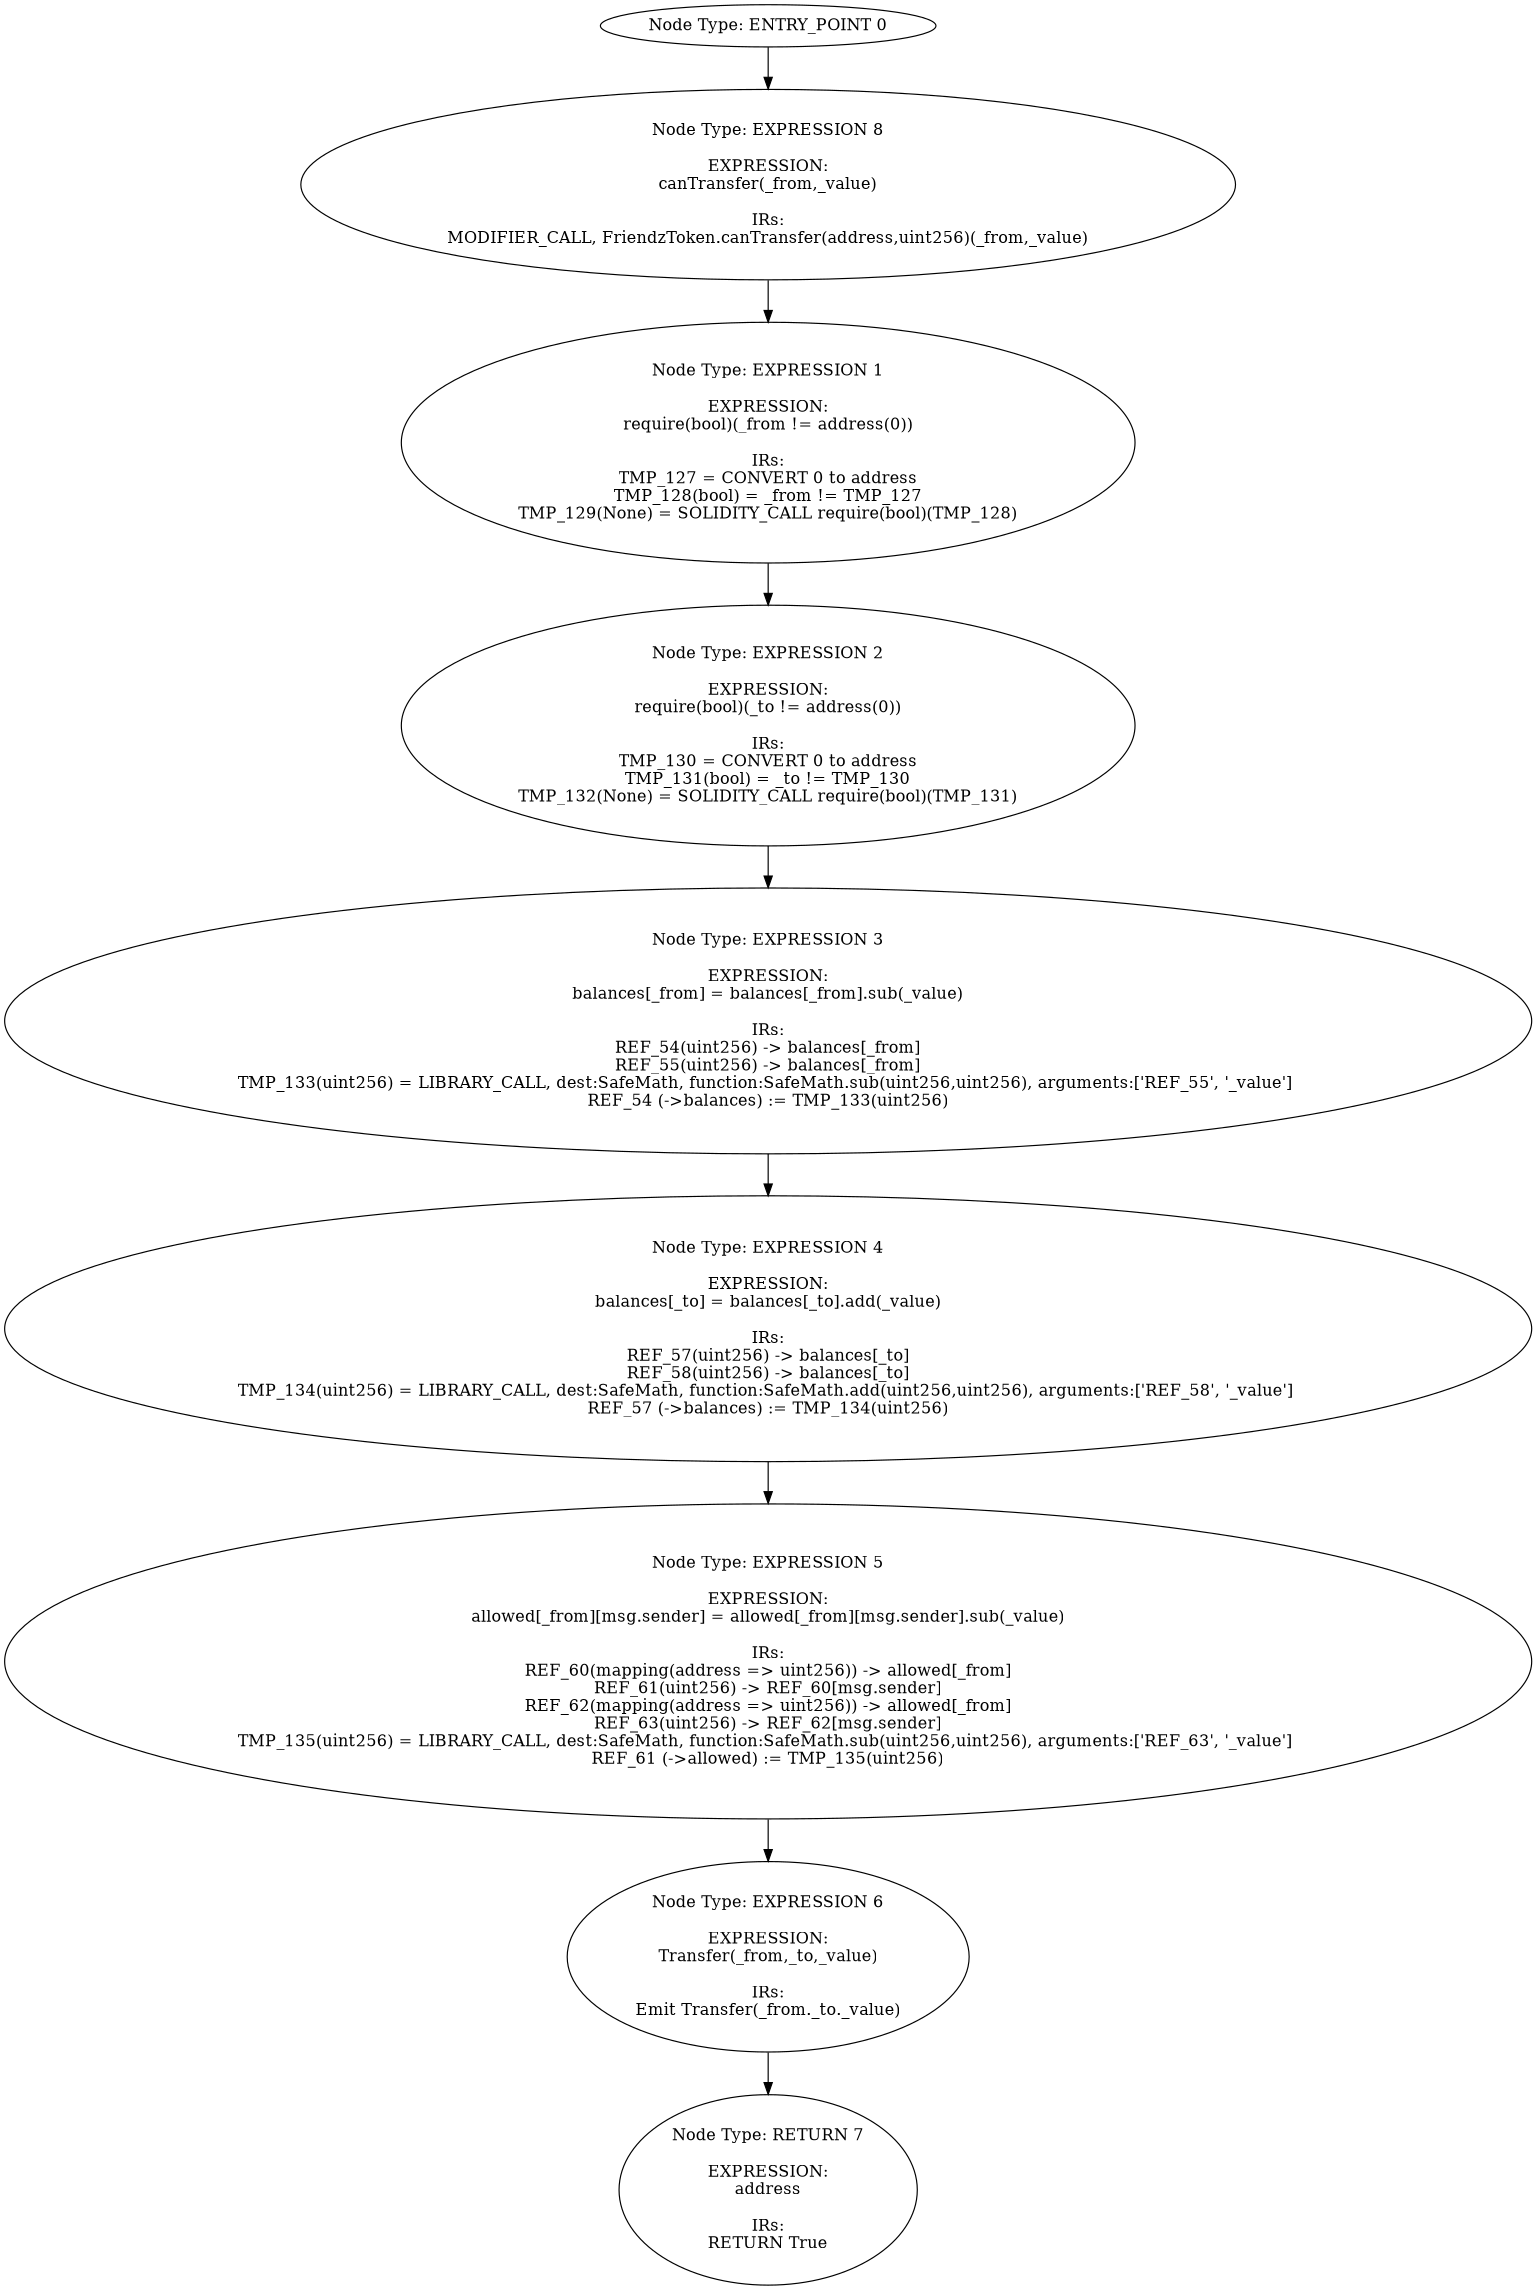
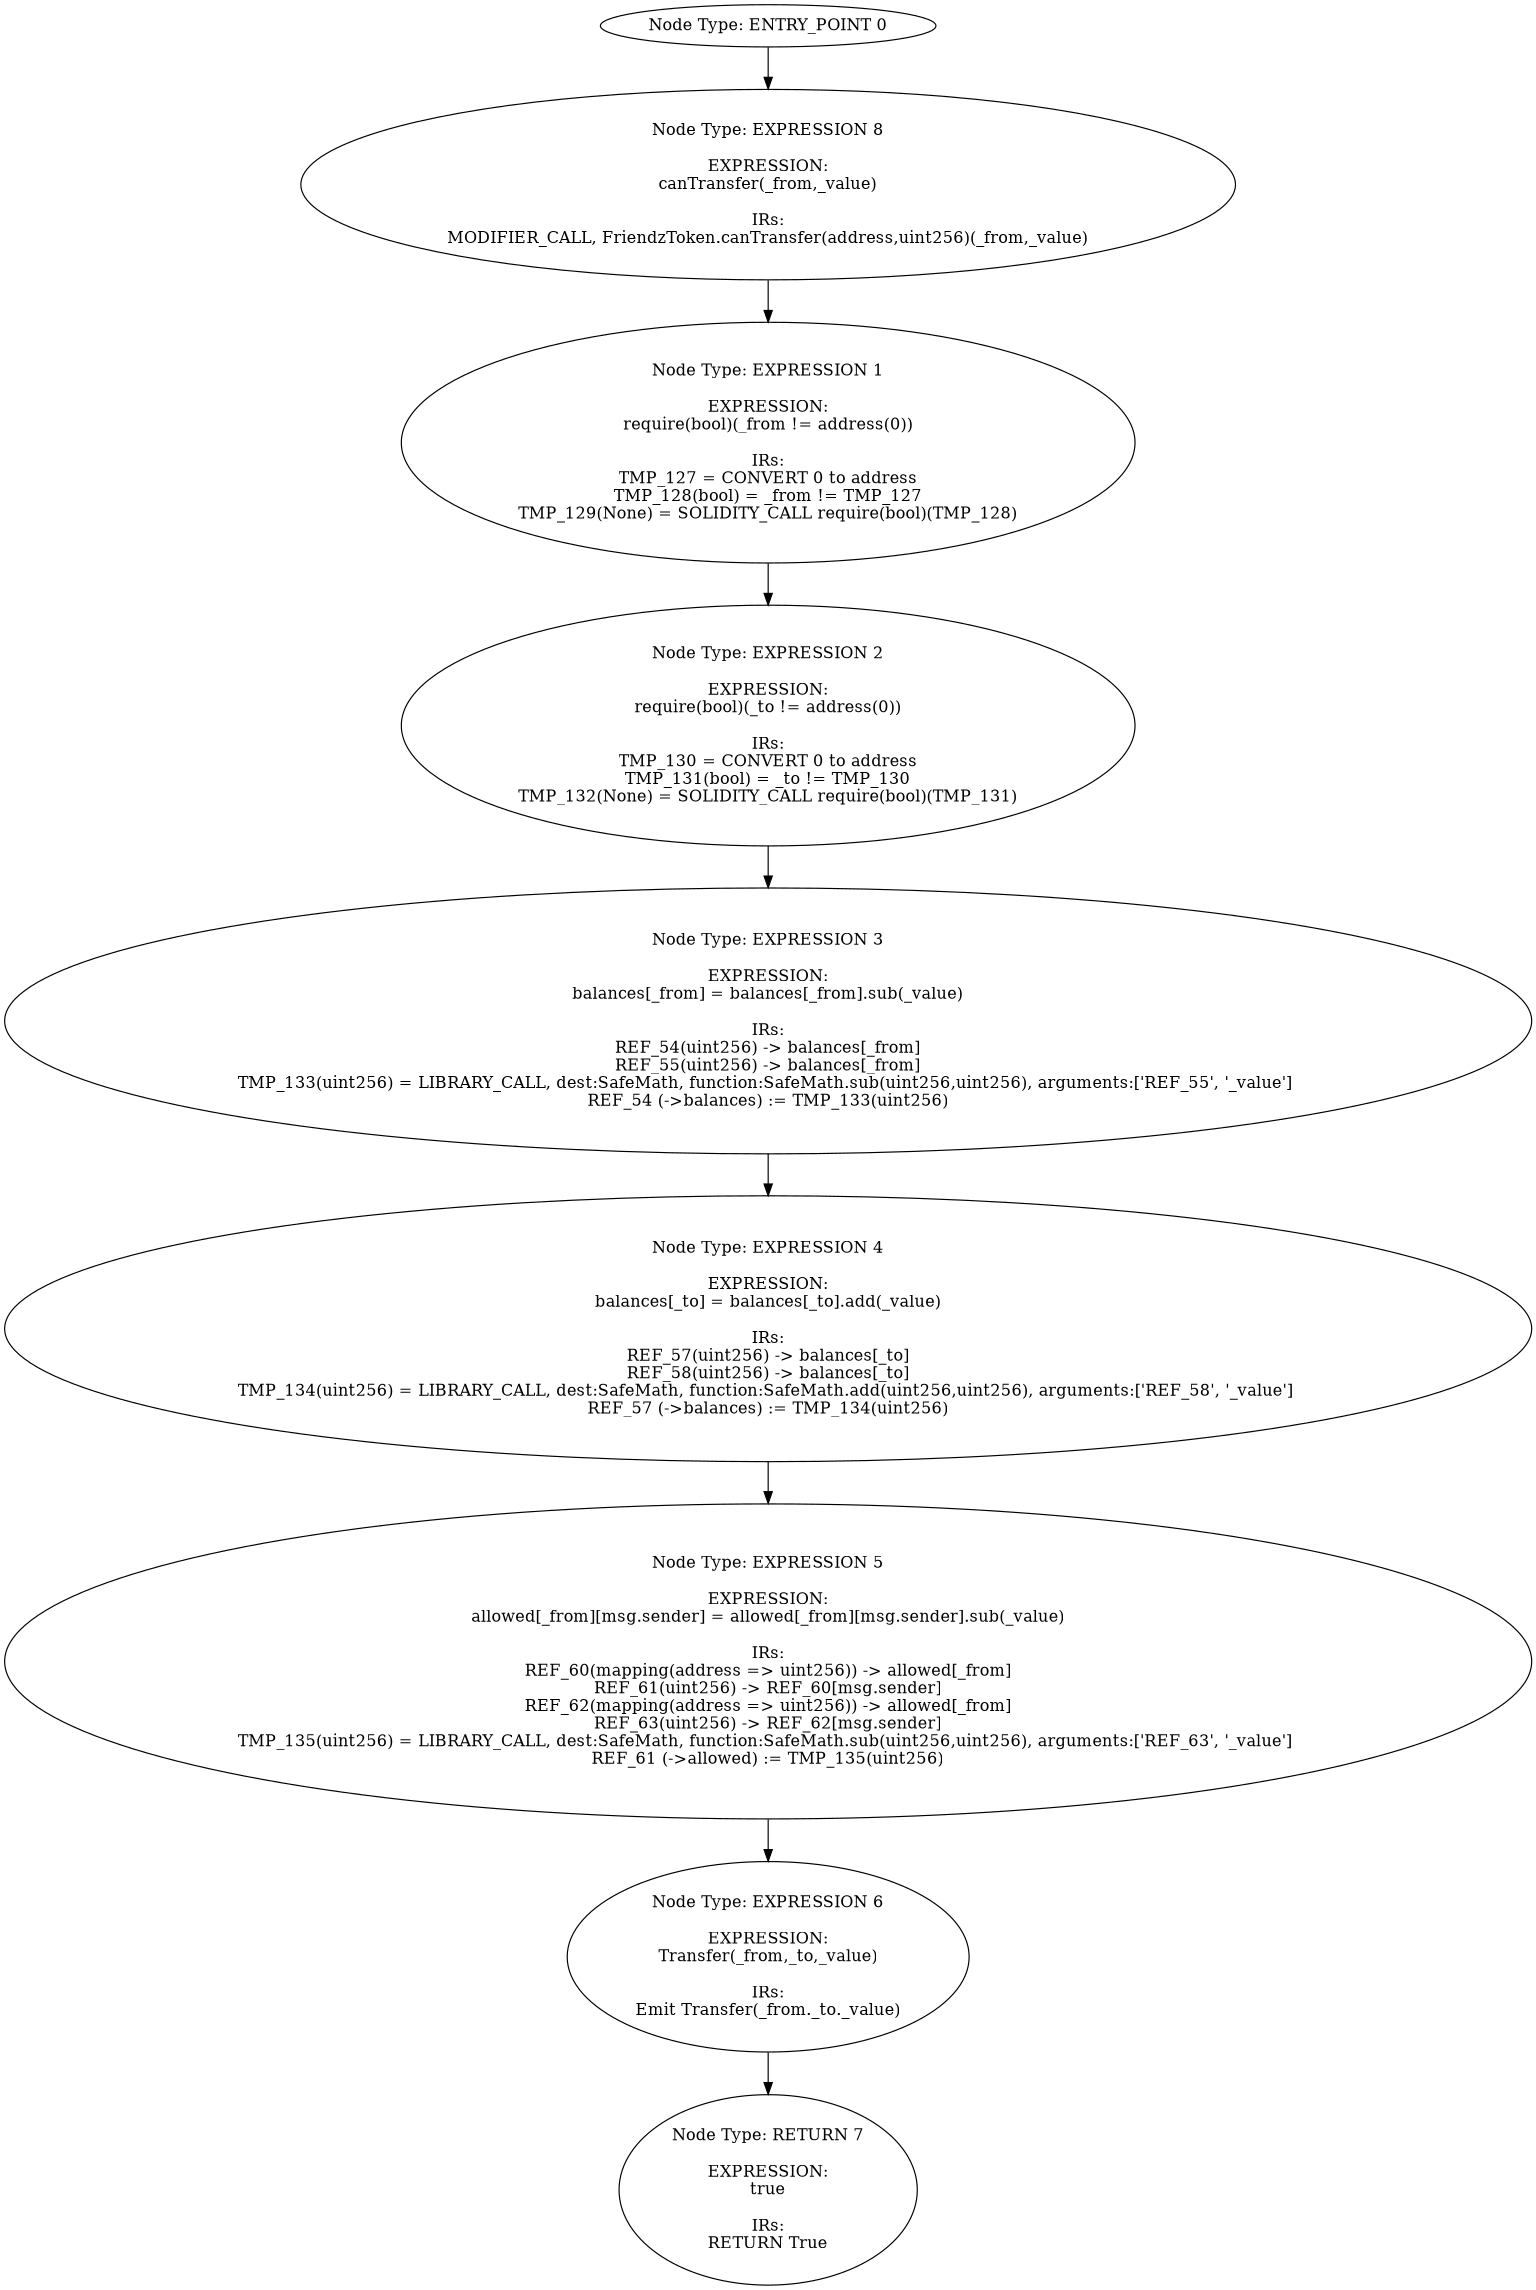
  digraph {
    n1 [label="Node Type: ENTRY_POINT 0\n"]
    n2 [label="Node Type: EXPRESSION 8\n\nEXPRESSION:\ncanTransfer(_from,_value)\n\nIRs:\nMODIFIER_CALL, FriendzToken.canTransfer(address,uint256)(_from,_value)"]
    n3 [label="Node Type: EXPRESSION 1\n\nEXPRESSION:\nrequire(bool)(_from != address(0))\n\nIRs:\nTMP_127 = CONVERT 0 to address\nTMP_128(bool) = _from != TMP_127\nTMP_129(None) = SOLIDITY_CALL require(bool)(TMP_128)"]
    n4 [label="Node Type: EXPRESSION 2\n\nEXPRESSION:\nrequire(bool)(_to != address(0))\n\nIRs:\nTMP_130 = CONVERT 0 to address\nTMP_131(bool) = _to != TMP_130\nTMP_132(None) = SOLIDITY_CALL require(bool)(TMP_131)"]
    n5 [label="Node Type: EXPRESSION 3\n\nEXPRESSION:\nbalances[_from] = balances[_from].sub(_value)\n\nIRs:\nREF_54(uint256) -> balances[_from]\nREF_55(uint256) -> balances[_from]\nTMP_133(uint256) = LIBRARY_CALL, dest:SafeMath, function:SafeMath.sub(uint256,uint256), arguments:['REF_55', '_value'] \nREF_54 (->balances) := TMP_133(uint256)"]
    n6 [label="Node Type: EXPRESSION 4\n\nEXPRESSION:\nbalances[_to] = balances[_to].add(_value)\n\nIRs:\nREF_57(uint256) -> balances[_to]\nREF_58(uint256) -> balances[_to]\nTMP_134(uint256) = LIBRARY_CALL, dest:SafeMath, function:SafeMath.add(uint256,uint256), arguments:['REF_58', '_value'] \nREF_57 (->balances) := TMP_134(uint256)"]
    n7 [label="Node Type: EXPRESSION 5\n\nEXPRESSION:\nallowed[_from][msg.sender] = allowed[_from][msg.sender].sub(_value)\n\nIRs:\nREF_60(mapping(address => uint256)) -> allowed[_from]\nREF_61(uint256) -> REF_60[msg.sender]\nREF_62(mapping(address => uint256)) -> allowed[_from]\nREF_63(uint256) -> REF_62[msg.sender]\nTMP_135(uint256) = LIBRARY_CALL, dest:SafeMath, function:SafeMath.sub(uint256,uint256), arguments:['REF_63', '_value'] \nREF_61 (->allowed) := TMP_135(uint256)"]
    n8 [label="Node Type: EXPRESSION 6\n\nEXPRESSION:\nTransfer(_from,_to,_value)\n\nIRs:\nEmit Transfer(_from._to._value)"]
-   n9 [label="Node Type: RETURN 7\n\nEXPRESSION:\naddress\n\nIRs:\nRETURN True"]
+   n9 [label="Node Type: RETURN 7\n\nEXPRESSION:\ntrue\n\nIRs:\nRETURN True"]
    n1 -> n2
    n2 -> n3
    n3 -> n4
    n4 -> n5
    n5 -> n6
    n6 -> n7
    n7 -> n8
    n8 -> n9
  }
